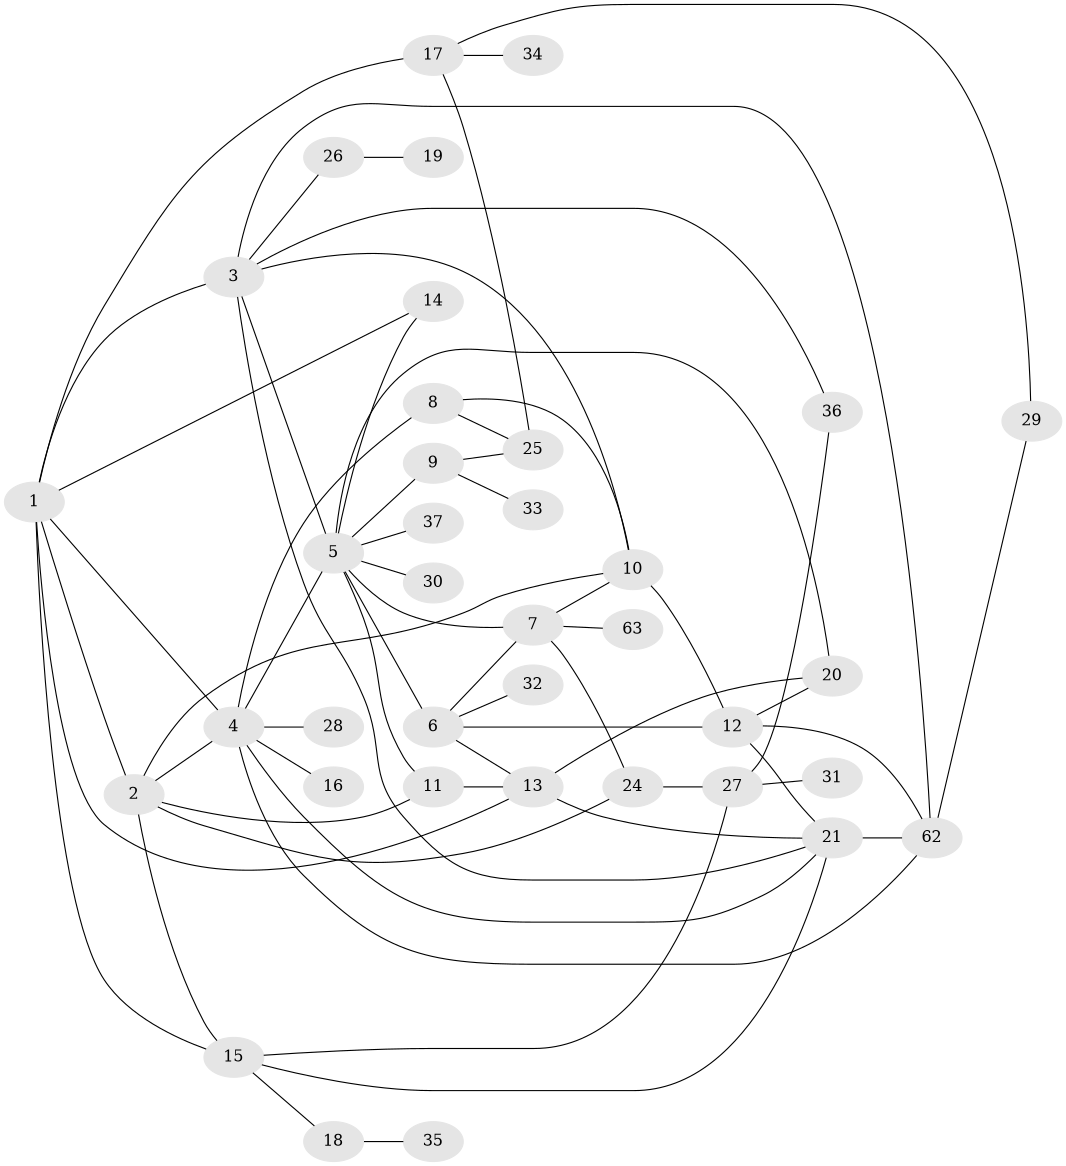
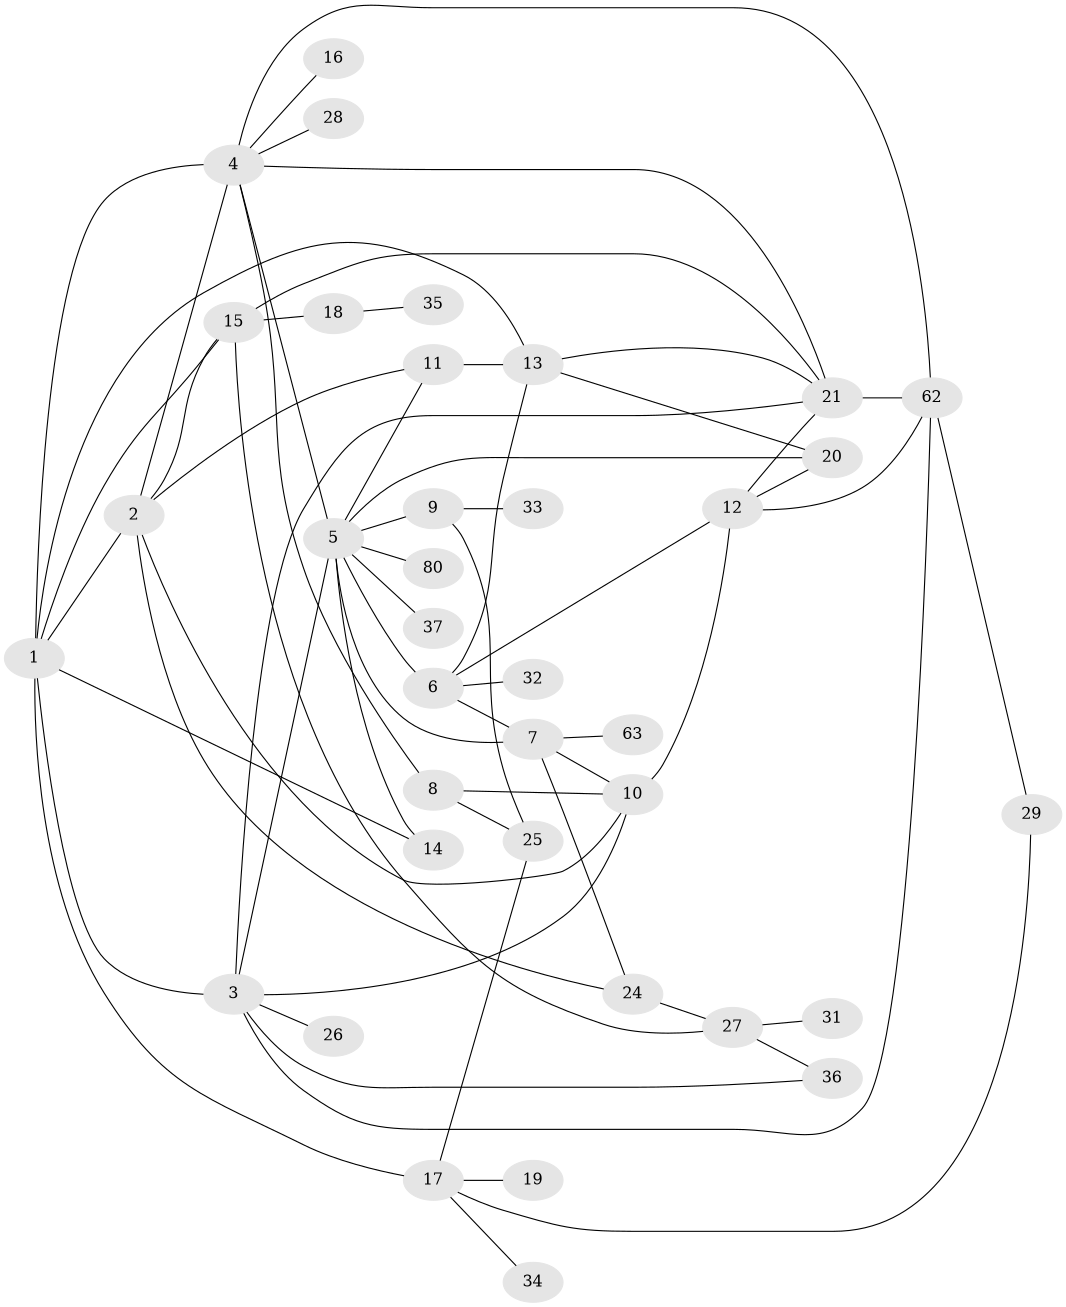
  graph {
    rankdir=LR
    node [color=gray90 style=filled]
    edge [weight=1.0]
    1
    2
    3
    4
    13
    14
    15
    17
    10
    11
    24
    5
    21
    n14 [label=62]
    26
    36
    8
    16
    28
    20
    27
    18
    25
    19
    29
    34
    12
    6
    7
    9
-   30
+   30 [label=80]
    37
    32
    n34 [label=63]
    33
    31
    35
    1 -- 2
    1 -- 3 [weight=2.0]
    1 -- 4
    1 -- 13
    1 -- 14
    1 -- 15
    1 -- 17
    2 -- 4
    2 -- 15
    2 -- 10
    2 -- 11
    2 -- 24
    3 -- 10
    3 -- 5
    3 -- 21
    3 -- n14
    3 -- 26
    3 -- 36
    4 -- 5 [weight=2.0]
    4 -- 21
    4 -- n14
    4 -- 8
    4 -- 16
    4 -- 28
    13 -- 21
    13 -- 20
    15 -- 21
    15 -- 27
    15 -- 18
    17 -- 25
-   26 -- 19
+   17 -- 19
    17 -- 29
    17 -- 34
    10 -- 12
    11 -- 13 [weight=2.0]
    24 -- 27
    5 -- 14
    5 -- 11
    5 -- 20 [weight=2.0]
    5 -- 6
    5 -- 7
    5 -- 9
    5 -- 30
    5 -- 37
    21 -- n14 [weight=4.0]
    n14 -- 29
    8 -- 10
    8 -- 25
    27 -- 36
    27 -- 31
    18 -- 35
    12 -- 21 [weight=2.0]
    12 -- n14
    12 -- 20
    6 -- 13
    6 -- 12
    6 -- 7
    6 -- 32
    7 -- 10
    7 -- 24
    7 -- n34
    9 -- 25
    9 -- 33
  }
